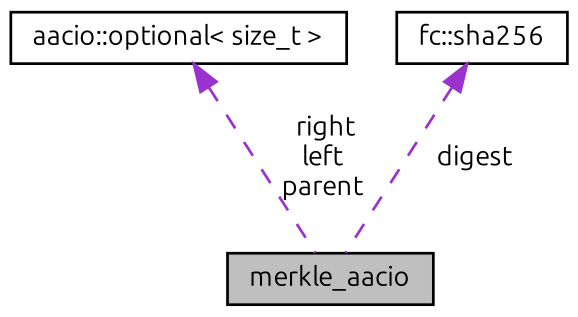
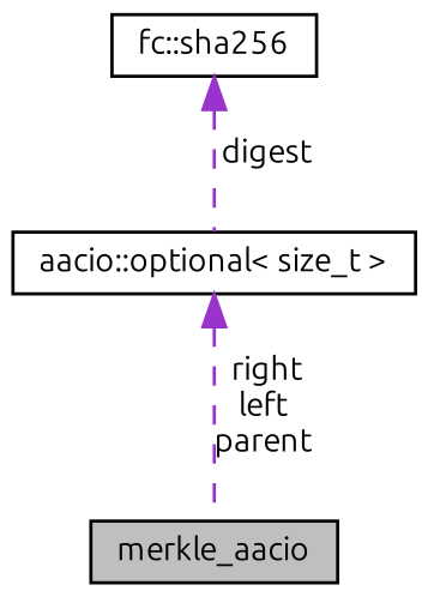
  digraph {
    fontname=Ubuntu
    node [color=black fillcolor=white fontname=Ubuntu fontsize=10 shape=record style=filled]
    edge [color=darkorchid3 dir=back fontname=Ubuntu fontsize=10 labelfontname=Helvetica labelfontsize=10 style=dashed]
    n1 [fillcolor=grey75 fontcolor=black height=0.2 label=merkle_aacio width=0.4]
    n2 [height=0.2 label="aacio::optional\< size_t \>" width=0.4]
    n3 [height=0.2 label="fc::sha256" width=0.4]
    n2 -> n1 [label=" right\nleft\nparent"]
-   n3 -> n1 [label=" digest"]
+   n3 -> n2 [label=" digest"]
  }
